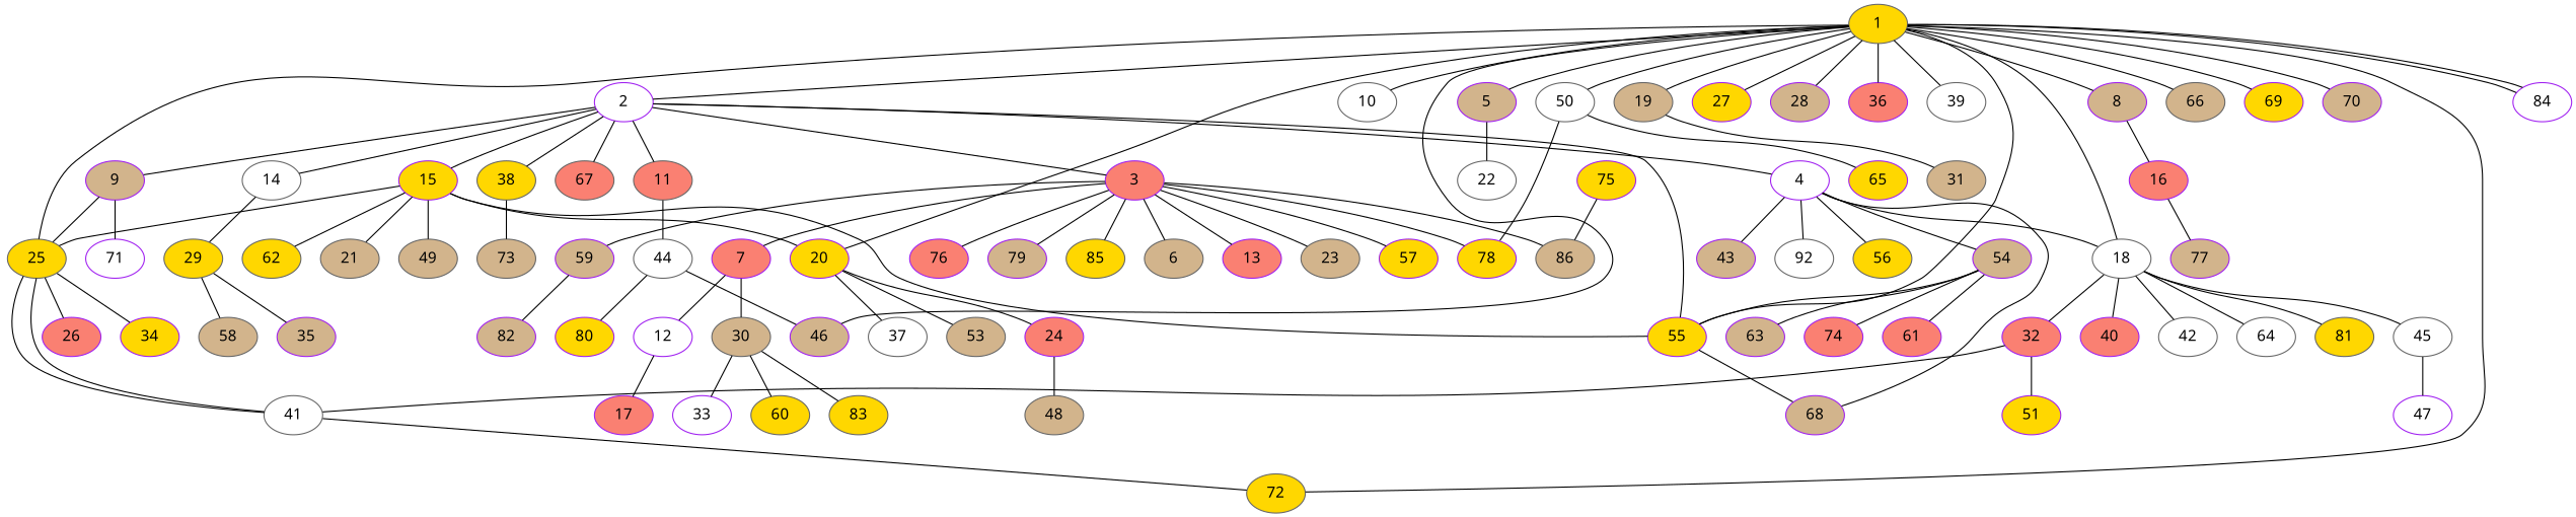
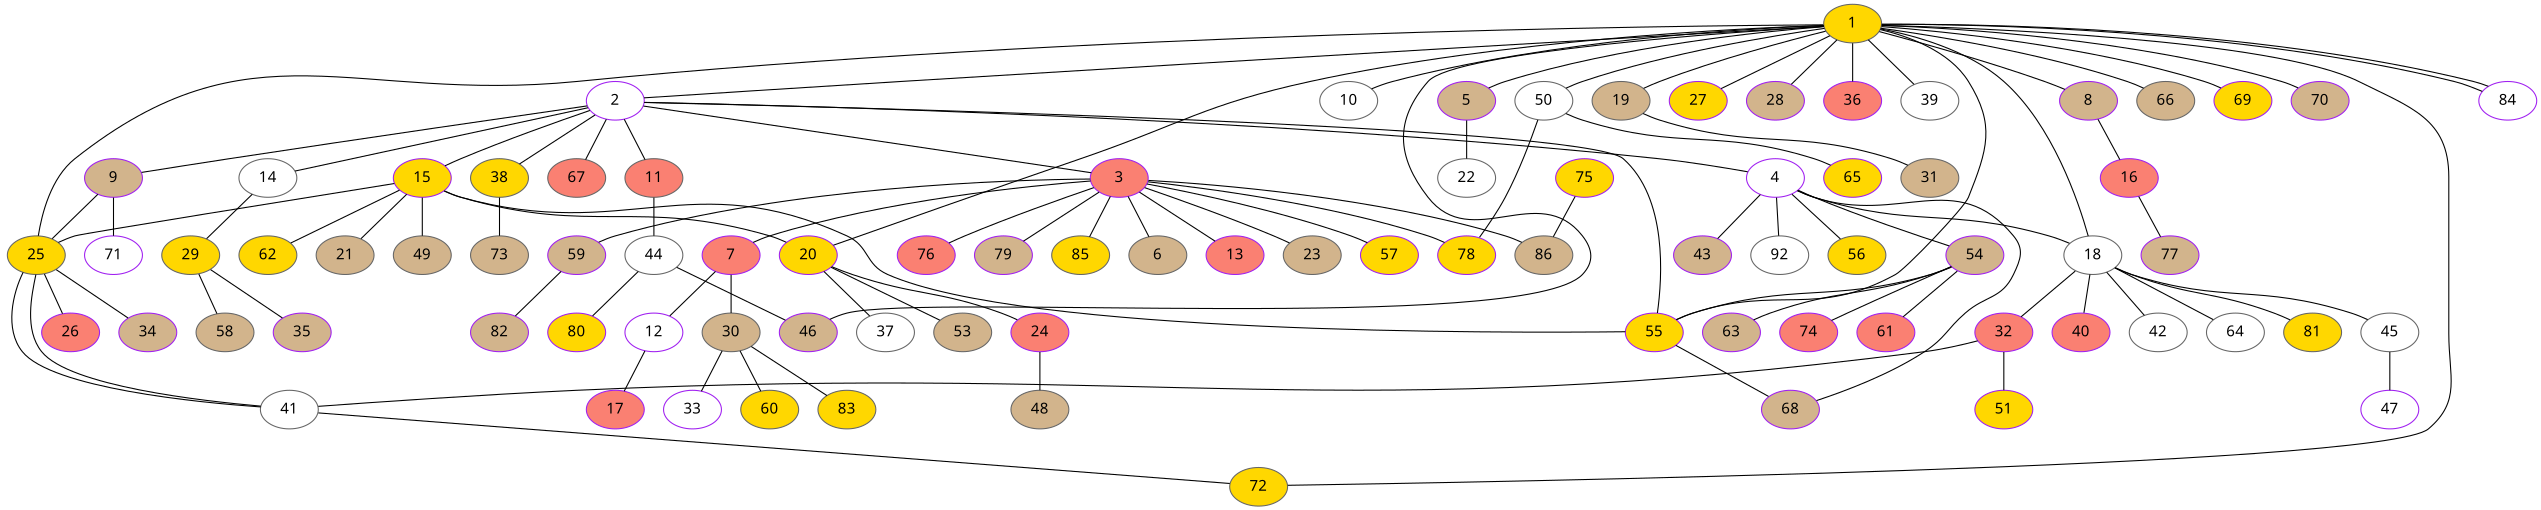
  graph {
    fontname="Noto Sans"
    node [color=purple fillcolor=tan fontname="Noto Sans" style=filled]
    edge [fontname="Noto Sans"]
    1 [color=gray40 fillcolor=gold]
    2 [fillcolor=white]
    5
    8
    10 [color=gray40 fillcolor=white]
    18 [color=gray40 fillcolor=white]
    19 [color=gray40]
    20 [fillcolor=gold]
    25 [color=gray40 fillcolor=gold]
    27 [fillcolor=gold]
    28
    36 [fillcolor=salmon]
    39 [color=gray40 fillcolor=white]
    46
    50 [color=gray40 fillcolor=white]
    55 [fillcolor=gold]
    66 [color=gray40]
    69 [fillcolor=gold]
    70
    72 [color=gray40 fillcolor=gold]
    84 [fillcolor=white]
    3 [fillcolor=salmon]
    4 [fillcolor=white]
    9
    11 [color=gray40 fillcolor=salmon]
    14 [color=gray40 fillcolor=white]
    15 [fillcolor=gold]
    38 [color=gray40 fillcolor=gold]
    67 [color=gray40 fillcolor=salmon]
    22 [color=gray40 fillcolor=white]
    16 [fillcolor=salmon]
    32 [fillcolor=salmon]
    40 [fillcolor=salmon]
    42 [color=gray40 fillcolor=white]
    45 [color=gray40 fillcolor=white]
    64 [color=gray40 fillcolor=white]
    81 [color=gray40 fillcolor=gold]
    31 [color=gray40]
    24 [fillcolor=salmon]
    37 [color=gray40 fillcolor=white]
    53 [color=gray40]
    26 [fillcolor=salmon]
-   34 [fillcolor=gold]
+   34
    41 [color=gray40 fillcolor=white]
    78 [fillcolor=gold]
    65 [fillcolor=gold]
    68
    6 [color=gray40]
    7 [fillcolor=salmon]
    13 [fillcolor=salmon]
    23 [color=gray40]
    57 [fillcolor=gold]
    59
    76 [fillcolor=salmon]
    79
    85 [color=gray40 fillcolor=gold]
    86 [color=gray40]
    43
    n59 [color=gray40 fillcolor=white label=92]
    54
    56 [color=gray40 fillcolor=gold]
    71 [fillcolor=white]
    44 [color=gray40 fillcolor=white]
    29 [color=gray40 fillcolor=gold]
    21 [color=gray40]
    49 [color=gray40]
    62 [color=gray40 fillcolor=gold]
    73 [color=gray40]
    12 [fillcolor=white]
    30 [color=gray40]
    82
    61 [fillcolor=salmon]
    63
    74 [fillcolor=salmon]
    17 [fillcolor=salmon]
    33 [fillcolor=white]
    60 [color=gray40 fillcolor=gold]
    83 [color=gray40 fillcolor=gold]
    77
    80 [fillcolor=gold]
    35
    58 [color=gray40]
    51 [fillcolor=gold]
    47 [fillcolor=white]
    75 [fillcolor=gold]
    48 [color=gray40]
    1 -- 2
    1 -- 5
    1 -- 8
    1 -- 10
    1 -- 18
    1 -- 19
    1 -- 20
    1 -- 25
    1 -- 27
    1 -- 28
    1 -- 36
    1 -- 39
    1 -- 46
    1 -- 50
    1 -- 55
    1 -- 66
    1 -- 69
    1 -- 70
    1 -- 72
    1 -- 84
    1 -- 84
    2 -- 55
    2 -- 3
    2 -- 4
    2 -- 9
    2 -- 11
    2 -- 14
    2 -- 15
    2 -- 38
    2 -- 67
    5 -- 22
    8 -- 16
    18 -- 32
    18 -- 40
    18 -- 42
    18 -- 45
    18 -- 64
    18 -- 81
    19 -- 31
    20 -- 24
    20 -- 37
    20 -- 53
    25 -- 26
    25 -- 34
    25 -- 41
    25 -- 41
    50 -- 78
    50 -- 65
    55 -- 68
    3 -- 78
    3 -- 6
    3 -- 7
    3 -- 13
    3 -- 23
    3 -- 57
    3 -- 59
    3 -- 76
    3 -- 79
    3 -- 85
    3 -- 86
    4 -- 18
    4 -- 68
    4 -- 43
    4 -- n59
    4 -- 54
    4 -- 56
    9 -- 25
    9 -- 71
    11 -- 44
    14 -- 29
    15 -- 20
    15 -- 25
    15 -- 55
    15 -- 21
    15 -- 49
    15 -- 62
    38 -- 73
    16 -- 77
    32 -- 41
    32 -- 51
    45 -- 47
    24 -- 48
    41 -- 72
    7 -- 12
    7 -- 30
    59 -- 82
    54 -- 55
    54 -- 61
    54 -- 63
    54 -- 74
    44 -- 46
    44 -- 80
    29 -- 35
    29 -- 58
    12 -- 17
    30 -- 33
    30 -- 60
    30 -- 83
    75 -- 86
  }
